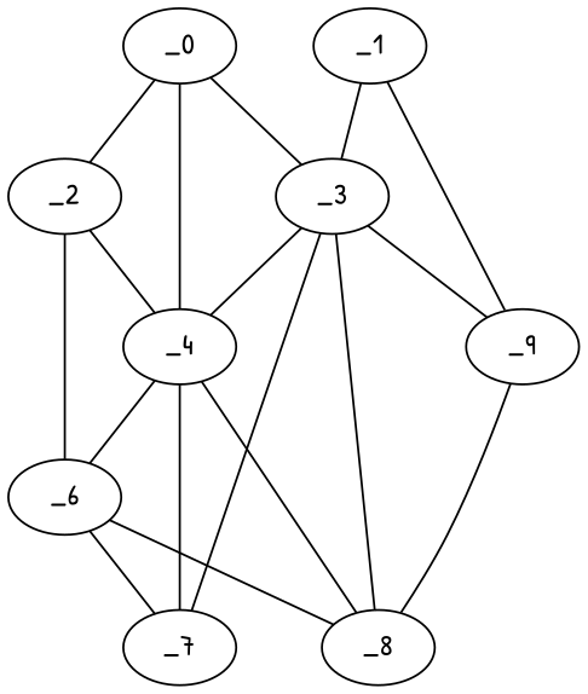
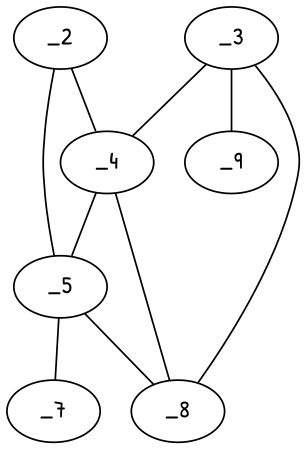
  graph {
    fontname="Patrick Hand"
    node [fontname="Patrick Hand" x=78]
    edge [fontname="Patrick Hand" valence=1]
-   _0 [x=16 y=51]
    _2 [x=73 y=124]
    _3 [y=38]
    _4 [y=84]
-   _1 [x=46 y=9]
    n6 [label=_9 x=81 y=3]
-   _6 [x=108 y=118]
+   _6 [x=108 y=118 label=_5]
    _7 [x=109 y=82]
    _8 [x=114 y=77]
-   _0 -- _2
-   _0 -- _3 [valence=2]
-   _0 -- _4
    _2 -- _4 [valence=2]
    _2 -- _6
    _3 -- _4 [valence=2]
    _3 -- n6 [valence=2]
-   _3 -- _7
    _3 -- _8
    _4 -- _6 [valence=2]
-   _4 -- _7 [valence=2]
    _4 -- _8 [valence=2]
-   _1 -- _3 [valence=2]
-   _1 -- n6
-   n6 -- _8
    _6 -- _7
    _6 -- _8
  }
